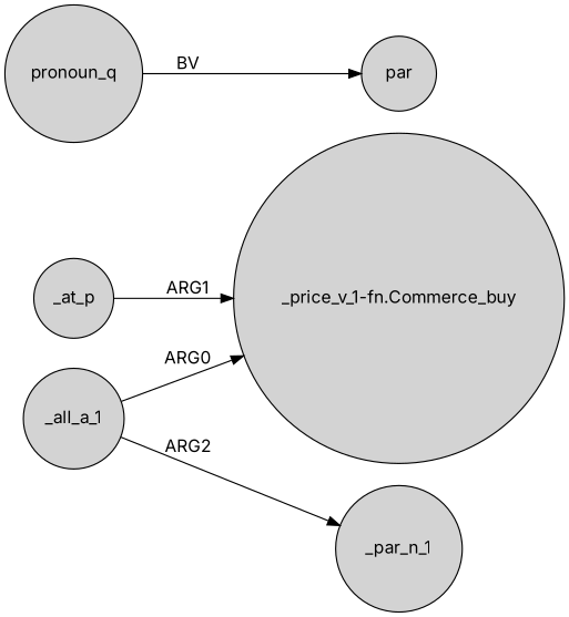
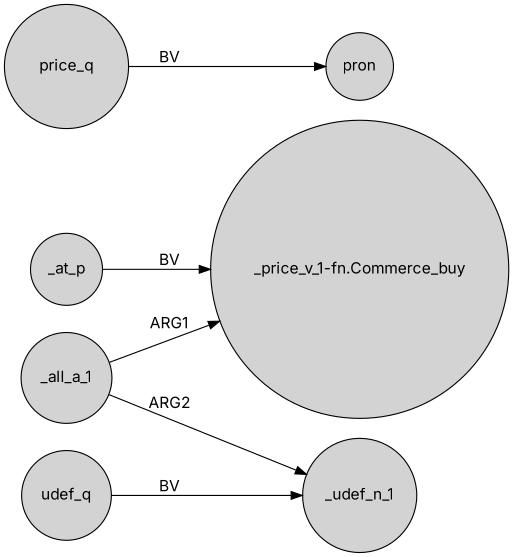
  digraph {
    fontname=Inter
    rankdir=LR
    node [fontname=Inter shape=circle style=filled]
    edge [fontname=Inter]
    _all_a_1
    "_price_v_1-fn.Commerce_buy"
-   _par_n_1
+   _par_n_1 [label=_udef_n_1]
    _at_p
-   pronoun_q
-   pron [label=par]
-   _all_a_1 -> "_price_v_1-fn.Commerce_buy" [label=ARG0]
+   udef_q
+   pronoun_q [label=price_q]
+   pron
+   _all_a_1 -> "_price_v_1-fn.Commerce_buy" [label=ARG1]
    _all_a_1 -> _par_n_1 [label=ARG2]
-   _at_p -> "_price_v_1-fn.Commerce_buy" [label=ARG1]
+   _at_p -> "_price_v_1-fn.Commerce_buy" [label=BV]
+   udef_q -> _par_n_1 [label=BV]
    pronoun_q -> pron [label=BV]
  }
